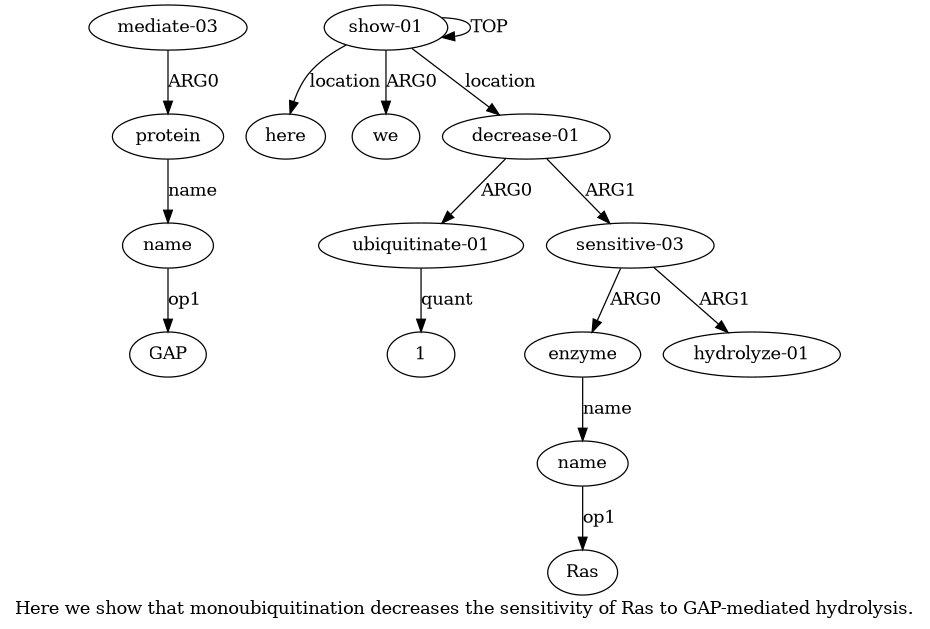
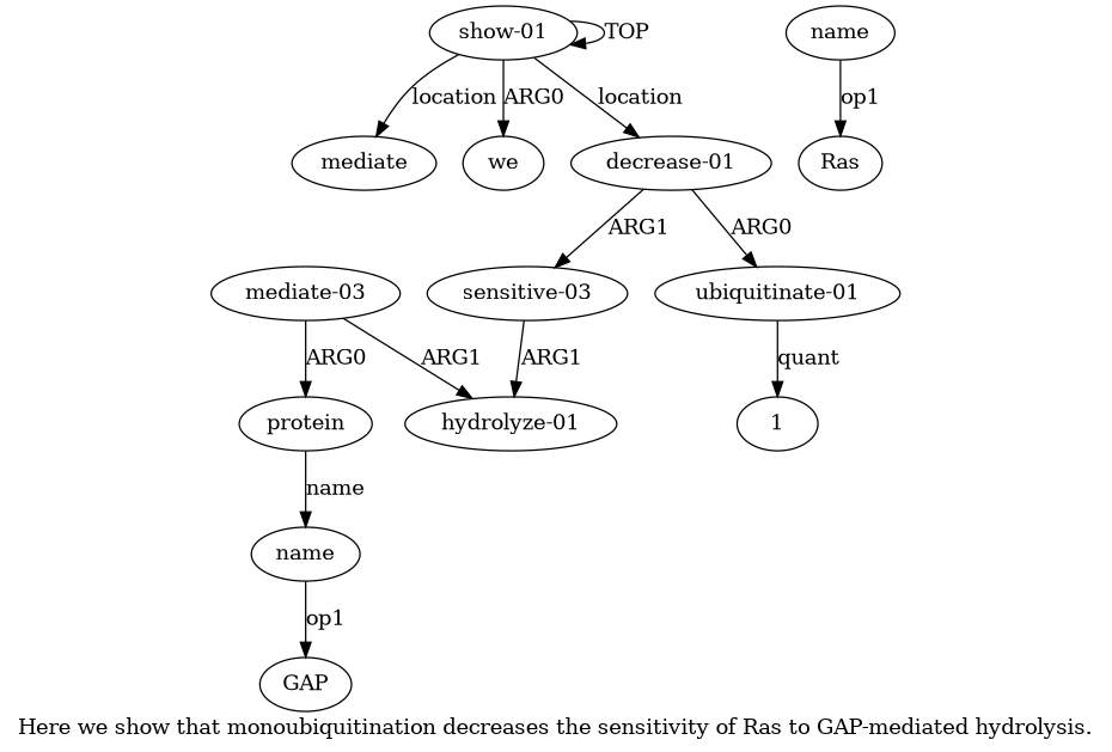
  digraph {
    label="Here we show that monoubiquitination decreases the sensitivity of Ras to GAP-mediated hydrolysis."
    node [color=black gold_ind=-1 gold_label=name test_ind=-1 test_label=name]
    edge [color=black gold_label=ARG0 test_label=ARG0]
    n1 [gold_label=GAP label=GAP test_label=GAP]
-   n2 [gold_ind=11 gold_label=here label=here test_ind=11 test_label=here]
+   n2 [gold_ind=11 gold_label=here label=mediate test_ind=11 test_label=here]
    n3 [gold_ind=10 label=name test_ind=10]
    n4 [gold_label=Ras label=Ras test_label=Ras]
    n5 [gold_ind=1 gold_label=we label=we test_ind=1 test_label=we]
    n6 [gold_ind=0 gold_label="show-01" label="show-01" test_ind=0 test_label="show-01"]
    n7 [gold_ind=2 gold_label="decrease-01" label="decrease-01" test_ind=2 test_label="decrease-01"]
    n8 [gold_ind=3 gold_label="ubiquitinate-01" label="ubiquitinate-01" test_ind=3 test_label="ubiquitinate-01"]
    n9 [gold_ind=4 gold_label="sensitive-03" label="sensitive-03" test_ind=4 test_label="sensitive-03"]
    n10 [gold_label=1 label=1 test_label=1]
-   n11 [gold_ind=5 gold_label=enzyme label=enzyme test_ind=5 test_label=enzyme]
    n12 [gold_ind=7 gold_label="hydrolyze-01" label="hydrolyze-01" test_ind=7 test_label="hydrolyze-01"]
    n13 [gold_ind=6 label=name test_ind=6]
    n14 [gold_ind=9 gold_label=protein label=protein test_ind=9 test_label=protein]
    n15 [gold_ind=8 gold_label="mediate-01" label="mediate-03" test_ind=8 test_label="mediate-01"]
    n3 -> n1 [gold_label=op1 label=op1 test_label=op1]
    n6 -> n2 [gold_label=location label=location test_label=location]
    n6 -> n5 [label=ARG0]
    n6 -> n6 [gold_label=TOP label=TOP test_label=TOP]
    n6 -> n7 [gold_label=ARG1 label=location test_label=ARG1]
    n7 -> n8 [label=ARG0]
    n7 -> n9 [gold_label=ARG1 label=ARG1 test_label=ARG1]
    n8 -> n10 [gold_label=quant label=quant test_label=quant]
-   n9 -> n11 [label=ARG0]
    n9 -> n12 [gold_label=ARG1 label=ARG1 test_label=ARG1]
-   n11 -> n13 [gold_label=name label=name test_label=name]
    n13 -> n4 [gold_label=op1 label=op1 test_label=op1]
    n14 -> n3 [gold_label=name label=name test_label=name]
+   n15 -> n12 [gold_label=ARG1 label=ARG1 test_label=ARG1]
    n15 -> n14 [label=ARG0]
  }
